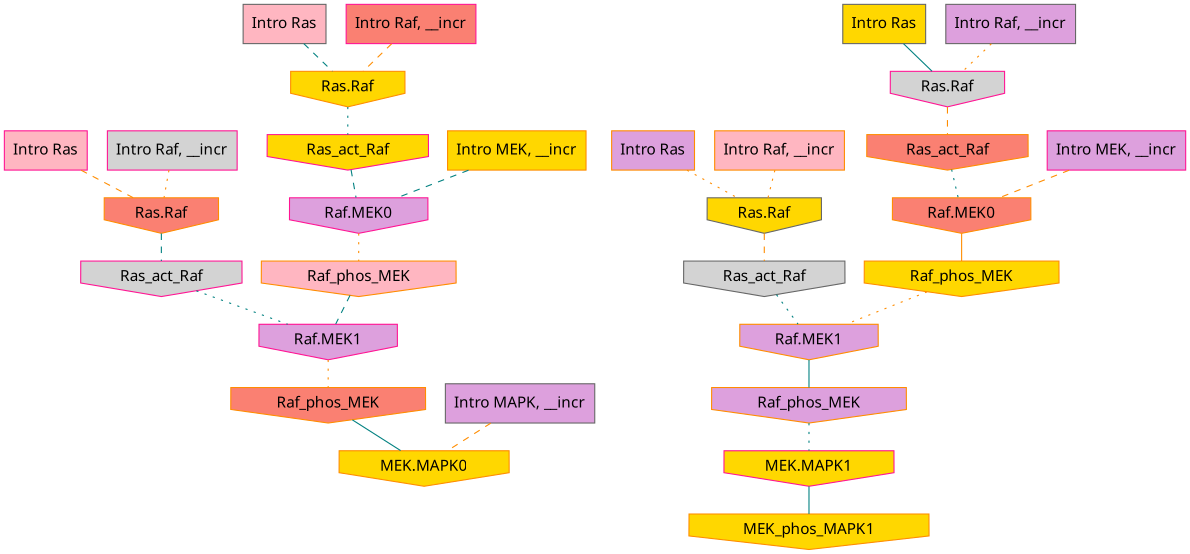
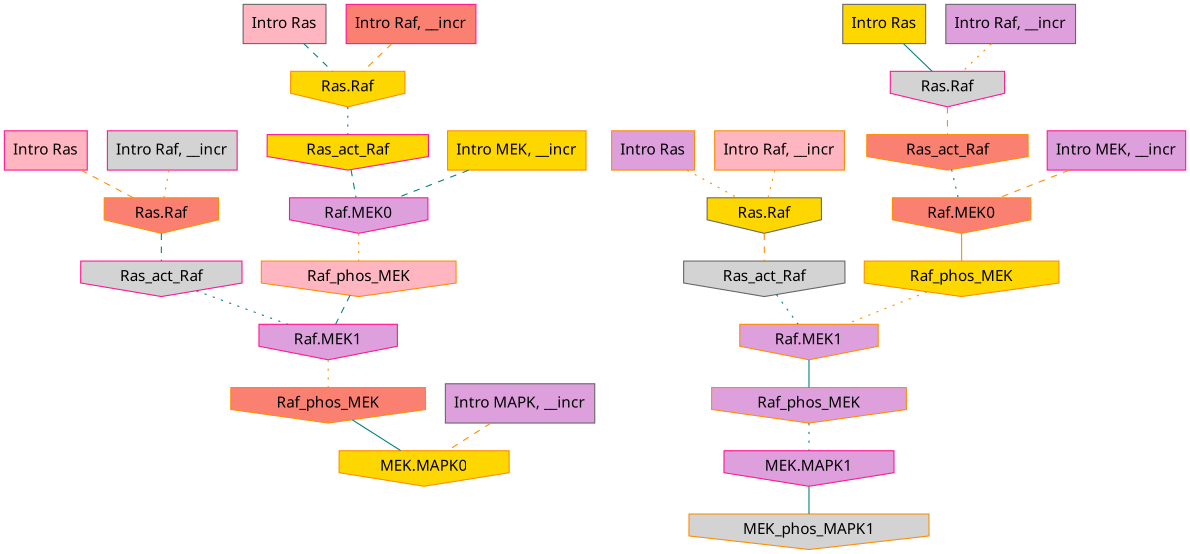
  digraph {
    rankdir=TB
    ranksep=0.30
    node [color=darkorange fillcolor=gold fontname="CMU Serif" shape=invhouse style=filled]
    edge [color=darkorange dir=none fontname="CMU Serif" style=dotted]
    n1 [color=deeppink fillcolor=lightpink label="Intro Ras" shape=rectangle]
    n2 [fillcolor=salmon label="Ras.Raf"]
    n3 [color=deeppink fillcolor=lightgrey label=Ras_act_Raf]
    n4 [fillcolor=plum label="Intro Ras" shape=rectangle]
    n5 [color=gray40 label="Ras.Raf"]
    n6 [color=gray40 fillcolor=lightgrey label=Ras_act_Raf]
    n7 [color=gray40 label="Intro Ras" shape=rectangle]
    n8 [color=deeppink fillcolor=lightgrey label="Ras.Raf"]
    n9 [fillcolor=salmon label=Ras_act_Raf]
    n10 [color=gray40 fillcolor=lightpink label="Intro Ras" shape=rectangle]
    n11 [label="Ras.Raf"]
    n12 [color=deeppink label=Ras_act_Raf]
    n13 [color=deeppink fillcolor=lightgrey label="Intro Raf, __incr" shape=rectangle]
    n14 [color=gray40 fillcolor=plum label="Intro Raf, __incr" shape=rectangle]
    n15 [fillcolor=lightpink label="Intro Raf, __incr" shape=rectangle]
    n16 [color=deeppink fillcolor=salmon label="Intro Raf, __incr" shape=rectangle]
    n17 [label="Intro MEK, __incr" shape=rectangle]
    n18 [color=deeppink fillcolor=plum label="Raf.MEK0"]
    n19 [fillcolor=lightpink label=Raf_phos_MEK]
    n20 [color=deeppink fillcolor=plum label="Intro MEK, __incr" shape=rectangle]
    n21 [fillcolor=salmon label="Raf.MEK0"]
    n22 [label=Raf_phos_MEK]
    n23 [color=gray40 fillcolor=plum label="Intro MAPK, __incr" shape=rectangle]
    n24 [label="MEK.MAPK0"]
    n25 [color=deeppink fillcolor=plum label="Raf.MEK1"]
    n26 [fillcolor=salmon label=Raf_phos_MEK]
    n27 [fillcolor=plum label="Raf.MEK1"]
    n28 [fillcolor=plum label=Raf_phos_MEK]
-   n29 [color=deeppink label="MEK.MAPK1"]
-   n30 [label=MEK_phos_MAPK1]
+   n29 [color=deeppink fillcolor=plum label="MEK.MAPK1"]
+   n30 [fillcolor=lightgrey label=MEK_phos_MAPK1]
    n1 -> n2 [style=dashed]
    n2 -> n3 [color=teal style=dashed]
    n3 -> n25 [color=teal]
    n4 -> n5
    n5 -> n6 [style=dashed]
    n6 -> n27 [color=teal]
    n7 -> n8 [color=teal style=solid]
    n8 -> n9 [style=dashed]
    n9 -> n21 [color=teal]
    n10 -> n11 [color=teal style=dashed]
    n11 -> n12 [color=teal]
    n12 -> n18 [color=teal style=dashed]
    n13 -> n2
    n14 -> n8
    n15 -> n5
    n16 -> n11 [style=dashed]
    n17 -> n18 [color=teal style=dashed]
    n18 -> n19
    n19 -> n25 [color=teal style=dashed]
    n20 -> n21 [style=dashed]
    n21 -> n22 [style=solid]
    n22 -> n27
    n23 -> n24 [style=dashed]
    n25 -> n26
    n26 -> n24 [color=teal style=solid]
    n27 -> n28 [color=teal style=solid]
    n28 -> n29 [color=teal]
    n29 -> n30 [color=teal style=solid]
  }
